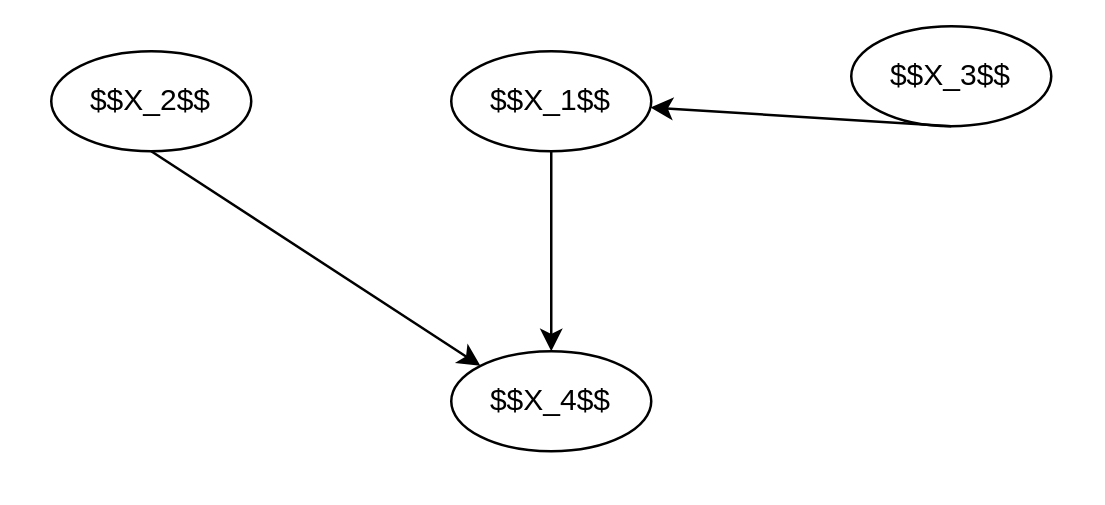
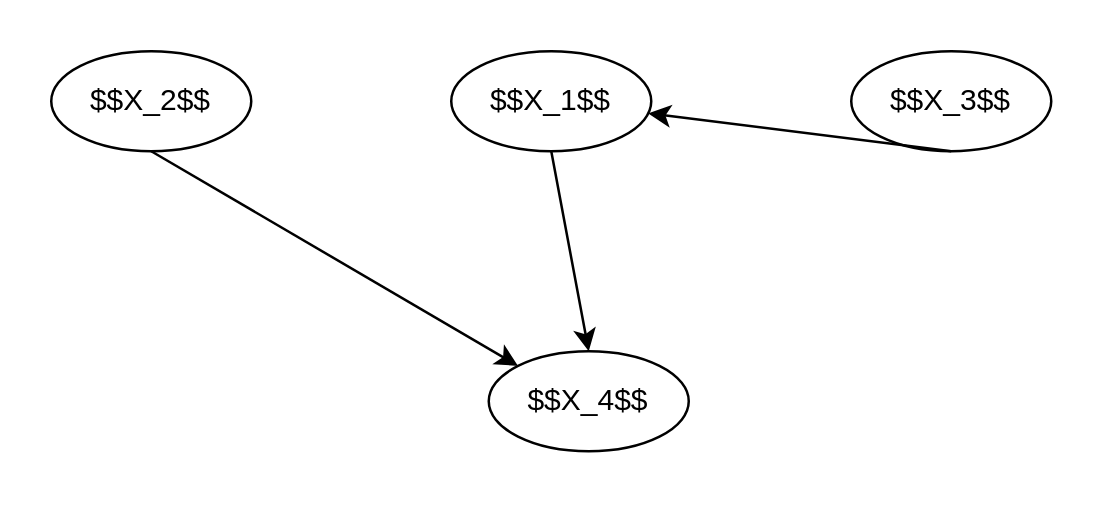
  <mxCell id="0" />
  <mxCell id="1" parent="0" />
  <mxCell id="2" value="$$X_1$$" style="ellipse;whiteSpace=wrap;html=1;" vertex="1" parent="1"><mxGeometry x="180" y="20" width="80" height="40" as="geometry" /></mxCell>
  <mxCell id="3" value="&lt;span&gt;$$X_2$$&lt;/span&gt;" style="ellipse;whiteSpace=wrap;html=1;" vertex="1" parent="1"><mxGeometry x="20" y="20" width="80" height="40" as="geometry" /></mxCell>
- <mxCell id="4" value="$$X_3$$" style="ellipse;whiteSpace=wrap;html=1;" vertex="1" parent="1"><mxGeometry x="340" y="10" width="80" height="40" as="geometry" /></mxCell>
- <mxCell id="5" value="$$X_4$$" style="ellipse;whiteSpace=wrap;html=1;" vertex="1" parent="1"><mxGeometry x="180" y="140" width="80" height="40" as="geometry" /></mxCell>
+ <mxCell id="4" value="$$X_3$$" style="ellipse;whiteSpace=wrap;html=1;" vertex="1" parent="1"><mxGeometry x="340" y="20" width="80" height="40" as="geometry" /></mxCell>
+ <mxCell id="5" value="$$X_4$$" style="ellipse;whiteSpace=wrap;html=1;" vertex="1" parent="1"><mxGeometry x="195" y="140" width="80" height="40" as="geometry" /></mxCell>
  <mxCell id="6" value="" style="endArrow=classic;html=1;exitX=0.5;exitY=1;exitDx=0;exitDy=0;" edge="1" parent="1" source="4" target="2"><mxGeometry width="50" height="50" relative="1" as="geometry"><mxPoint x="-10" y="445" as="sourcePoint" /><mxPoint x="40" y="395" as="targetPoint" /></mxGeometry></mxCell>
  <mxCell id="7" value="" style="endArrow=classic;html=1;entryX=0.5;entryY=0;entryDx=0;entryDy=0;" edge="1" parent="1" target="5"><mxGeometry width="50" height="50" relative="1" as="geometry"><mxPoint x="220" y="60" as="sourcePoint" /><mxPoint x="40" y="375" as="targetPoint" /></mxGeometry></mxCell>
  <mxCell id="8" value="" style="endArrow=classic;html=1;exitX=0.5;exitY=1;exitDx=0;exitDy=0;entryX=0;entryY=0;entryDx=0;entryDy=0;" edge="1" parent="1" source="3" target="5"><mxGeometry width="50" height="50" relative="1" as="geometry"><mxPoint x="-10" y="425" as="sourcePoint" /><mxPoint x="40" y="375" as="targetPoint" /></mxGeometry></mxCell>
